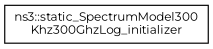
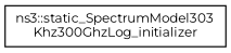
  digraph {
    rankdir=LR
    fontname=Montserrat
-   n1 [color=black fillcolor=white fontname=Montserrat fontsize=10 height=0.2 label="ns3::static_SpectrumModel300\lKhz300GhzLog_initializer" shape=record style=filled width=0.4]
+   n1 [color=black fillcolor=white fontname=Montserrat fontsize=10 height=0.2 label="ns3::static_SpectrumModel303\lKhz300GhzLog_initializer" shape=record style=filled width=0.4]
  }
